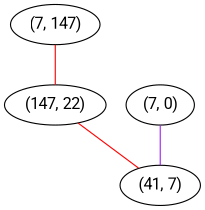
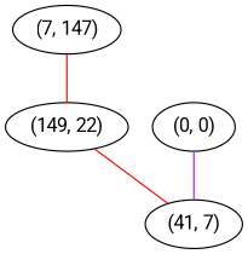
  graph {
    fontname=Roboto
    node [fontname=Roboto]
    edge [color=red fontname=Roboto weight=1]
    n1 [label="(7, 147)"]
-   "(147, 22)"
+   "(147, 22)" [label="(149, 22)"]
    "(41, 7)"
-   "(0, 0)" [label="(7, 0)"]
+   "(0, 0)"
    n1 -- "(147, 22)"
    "(147, 22)" -- "(41, 7)"
    "(0, 0)" -- "(41, 7)" [color=purple weight=4]
  }
